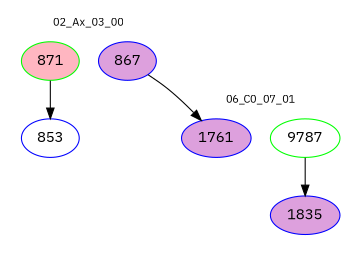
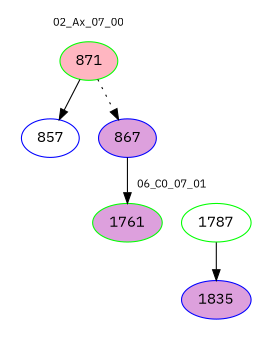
  digraph {
    fontname="IBM Plex Sans"
    node [color=blue fillcolor=plum fontname="IBM Plex Sans" style=filled]
    edge [color=black fontname="IBM Plex Sans" style=solid]
    n1 [color=green fillcolor=lightpink label=871]
-   n2 [fillcolor=white label=853]
+   n2 [fillcolor=white label=857]
    n3 [label=867]
-   n4 [color=green fillcolor=white label=9787]
-   n5 [label=1761]
+   n4 [color=green fillcolor=white label=1787]
+   n5 [color=green label=1761]
    n6 [label=1835]
    subgraph cluster_1 {
      color=white
      fontsize=10
-     label="02_Ax_03_00"
+     label="02_Ax_07_00"
      n1
      n2
      n3
    }
    subgraph cluster_2 {
      color=white
      fontsize=10
      label="06_C0_07_01"
      n4
      n5
      n6
    }
    n1 -> n2
+   n1 -> n3 [style=dotted]
    n3 -> n5
    n4 -> n6
  }
